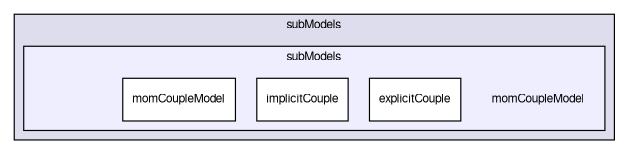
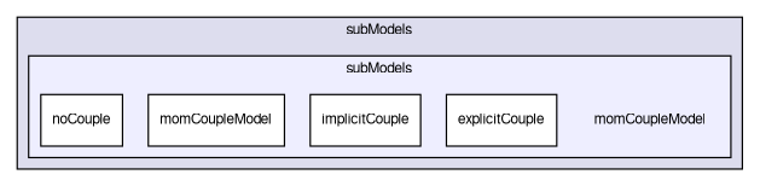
  digraph {
    compound=true
    node [fontname=FreeSans fontsize=10 shape=box color=black fillcolor=white style=filled]
    n1 [label=momCoupleModel shape=plaintext color="" fillcolor="" style=""]
    n2 [label=explicitCouple]
    n3 [label=implicitCouple]
    n4 [label=momCoupleModel]
+   n5 [label=noCouple]
    subgraph cluster_1 {
      bgcolor="#ddddee"
      fontname=FreeSans
      fontsize=10
      label=subModels
      pencolor=black
      subgraph cluster_2 {
        bgcolor="#eeeeff"
        fontname=FreeSans
        fontsize=10
        pencolor=black
        n1
        n2
        n3
        n4
+       n5
      }
    }
  }
